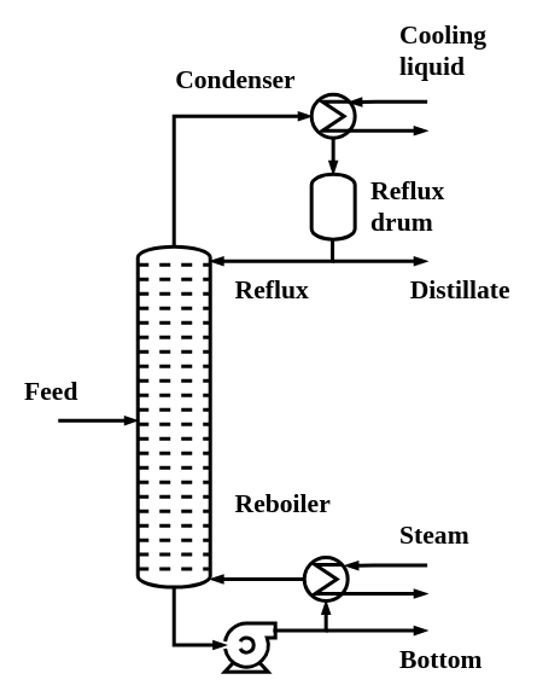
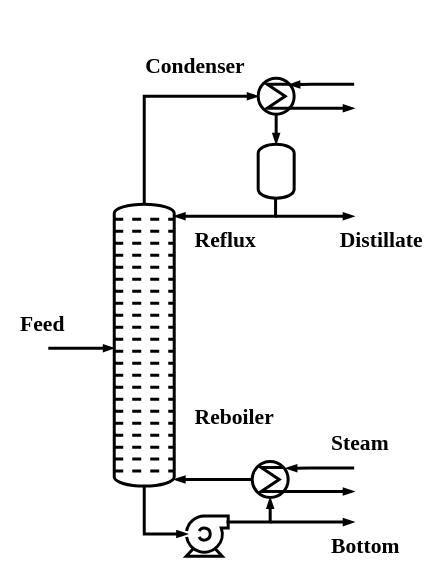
  <mxCell id="0" />
  <mxCell id="1" parent="0" />
  <mxCell id="2" style="edgeStyle=elbowEdgeStyle;rounded=0;orthogonalLoop=1;jettySize=auto;html=1;entryX=0.033;entryY=0.447;entryDx=0;entryDy=0;entryPerimeter=0;strokeWidth=5;strokeColor=default;align=center;verticalAlign=middle;fontFamily=Helvetica;fontSize=11;fontColor=default;labelBackgroundColor=default;endArrow=blockThin;endFill=1;" edge="1" parent="1" source="3" target="4"><mxGeometry relative="1" as="geometry"><mxPoint x="245" y="890" as="targetPoint" /><Array as="points"><mxPoint x="240" y="740" /></Array></mxGeometry></mxCell>
  <mxCell id="3" value="" style="verticalLabelPosition=bottom;outlineConnect=0;align=center;dashed=0;html=1;verticalAlign=top;shape=mxgraph.pid2misc.column;columnType=tray;strokeWidth=5;strokeColor=default;fontFamily=Helvetica;fontSize=12;fontColor=default;fillColor=none;" vertex="1" parent="1"><mxGeometry x="190" y="340" width="100" height="470" as="geometry" /></mxCell>
  <mxCell id="4" value="" style="shape=mxgraph.pid.pumps.centrifugal_pump_1;html=1;pointerEvents=1;align=center;verticalLabelPosition=bottom;verticalAlign=top;dashed=0;strokeWidth=5;strokeColor=default;fontFamily=Helvetica;fontSize=12;fontColor=default;fillColor=none;" vertex="1" parent="1"><mxGeometry x="310" y="860" width="70" height="67" as="geometry" /></mxCell>
  <mxCell id="5" value="" style="verticalLabelPosition=bottom;outlineConnect=0;align=center;dashed=0;html=1;verticalAlign=top;shape=mxgraph.pid2misc.column;columnType=common;strokeWidth=5;fillColor=none;" vertex="1" parent="1"><mxGeometry x="430" y="240" width="60" height="90" as="geometry" /></mxCell>
  <mxCell id="6" value="" style="shape=mxgraph.pid.heat_exchangers.shell_and_tube_heat_exchanger_2;html=1;pointerEvents=1;align=center;verticalLabelPosition=bottom;verticalAlign=top;dashed=0;strokeWidth=5;rotation=-180;strokeColor=default;fontFamily=Helvetica;fontSize=12;fontColor=default;fillColor=none;" vertex="1" parent="1"><mxGeometry x="430" y="130" width="60" height="60" as="geometry" /></mxCell>
  <mxCell id="7" value="" style="shape=mxgraph.pid.heat_exchangers.shell_and_tube_heat_exchanger_2;html=1;pointerEvents=1;align=center;verticalLabelPosition=bottom;verticalAlign=top;dashed=0;strokeWidth=5;rotation=-180;strokeColor=default;fontFamily=Helvetica;fontSize=12;fontColor=default;fillColor=none;" vertex="1" parent="1"><mxGeometry x="420" y="769" width="60" height="60" as="geometry" /></mxCell>
  <mxCell id="8" style="edgeStyle=elbowEdgeStyle;rounded=0;orthogonalLoop=1;jettySize=auto;html=1;entryX=0.5;entryY=0;entryDx=0;entryDy=0;entryPerimeter=0;exitX=0.959;exitY=0.149;exitDx=0;exitDy=0;exitPerimeter=0;strokeWidth=5;strokeColor=default;align=center;verticalAlign=middle;fontFamily=Helvetica;fontSize=11;fontColor=default;labelBackgroundColor=default;endArrow=blockThin;endFill=1;" edge="1" parent="1" source="4" target="7"><mxGeometry relative="1" as="geometry"><mxPoint x="592" y="910" as="targetPoint" /><mxPoint x="520" y="830" as="sourcePoint" /><Array as="points"><mxPoint x="450" y="820" /></Array></mxGeometry></mxCell>
  <mxCell id="9" style="edgeStyle=elbowEdgeStyle;rounded=0;orthogonalLoop=1;jettySize=auto;html=1;strokeWidth=5;strokeColor=default;align=center;verticalAlign=middle;fontFamily=Helvetica;fontSize=11;fontColor=default;labelBackgroundColor=default;endArrow=blockThin;endFill=1;" edge="1" parent="1"><mxGeometry relative="1" as="geometry"><mxPoint x="590" y="870" as="targetPoint" /><mxPoint x="450" y="870" as="sourcePoint" /><Array as="points"><mxPoint x="553" y="840" /></Array></mxGeometry></mxCell>
  <mxCell id="10" style="edgeStyle=elbowEdgeStyle;rounded=0;orthogonalLoop=1;jettySize=auto;html=1;strokeWidth=5;strokeColor=default;align=center;verticalAlign=middle;fontFamily=Helvetica;fontSize=11;fontColor=default;labelBackgroundColor=default;endArrow=blockThin;endFill=1;" edge="1" parent="1"><mxGeometry relative="1" as="geometry"><mxPoint x="590" y="360" as="targetPoint" /><mxPoint x="459" y="360" as="sourcePoint" /><Array as="points"><mxPoint x="562" y="330" /></Array></mxGeometry></mxCell>
  <mxCell id="11" style="edgeStyle=elbowEdgeStyle;rounded=0;orthogonalLoop=1;jettySize=auto;html=1;strokeWidth=5;strokeColor=default;align=center;verticalAlign=middle;fontFamily=Helvetica;fontSize=11;fontColor=default;labelBackgroundColor=default;endArrow=blockThin;endFill=1;" edge="1" parent="1" source="5"><mxGeometry relative="1" as="geometry"><mxPoint x="290" y="360" as="targetPoint" /><mxPoint x="459" y="160" as="sourcePoint" /><Array as="points"><mxPoint x="459" y="360" /></Array></mxGeometry></mxCell>
  <mxCell id="12" style="edgeStyle=elbowEdgeStyle;rounded=0;orthogonalLoop=1;jettySize=auto;html=1;entryX=1;entryY=0.5;entryDx=0;entryDy=0;entryPerimeter=0;strokeWidth=5;endArrow=blockThin;endFill=1;" edge="1" parent="1" target="6"><mxGeometry relative="1" as="geometry"><mxPoint x="387" y="160" as="targetPoint" /><mxPoint x="240" y="340" as="sourcePoint" /><Array as="points"><mxPoint x="240" y="200" /></Array></mxGeometry></mxCell>
  <mxCell id="13" style="edgeStyle=elbowEdgeStyle;rounded=0;orthogonalLoop=1;jettySize=auto;html=1;exitX=0.5;exitY=0;exitDx=0;exitDy=0;exitPerimeter=0;strokeWidth=5;strokeColor=default;align=center;verticalAlign=middle;fontFamily=Helvetica;fontSize=11;fontColor=default;labelBackgroundColor=default;endArrow=blockThin;endFill=1;" edge="1" parent="1" source="6" target="5"><mxGeometry relative="1" as="geometry"><mxPoint x="579" y="370" as="targetPoint" /><mxPoint x="469" y="370" as="sourcePoint" /><Array as="points"><mxPoint x="460" y="230" /></Array></mxGeometry></mxCell>
  <mxCell id="14" style="edgeStyle=elbowEdgeStyle;rounded=0;orthogonalLoop=1;jettySize=auto;html=1;exitX=1;exitY=0.5;exitDx=0;exitDy=0;exitPerimeter=0;strokeWidth=5;strokeColor=default;align=center;verticalAlign=middle;fontFamily=Helvetica;fontSize=11;fontColor=default;labelBackgroundColor=default;endArrow=blockThin;endFill=1;" edge="1" parent="1" source="7" target="3"><mxGeometry relative="1" as="geometry"><mxPoint x="480" y="550" as="targetPoint" /><mxPoint x="370" y="550" as="sourcePoint" /><Array as="points"><mxPoint x="290" y="770" /></Array></mxGeometry></mxCell>
  <mxCell id="15" style="edgeStyle=elbowEdgeStyle;rounded=0;orthogonalLoop=1;jettySize=auto;html=1;strokeWidth=5;strokeColor=default;align=center;verticalAlign=middle;fontFamily=Helvetica;fontSize=11;fontColor=default;labelBackgroundColor=default;endArrow=blockThin;endFill=1;" edge="1" parent="1"><mxGeometry relative="1" as="geometry"><mxPoint x="190" y="580" as="targetPoint" /><mxPoint x="80" y="580" as="sourcePoint" /><Array as="points"><mxPoint x="183" y="550" /></Array></mxGeometry></mxCell>
  <mxCell id="16" style="edgeStyle=elbowEdgeStyle;rounded=0;orthogonalLoop=1;jettySize=auto;html=1;strokeWidth=5;strokeColor=default;align=center;verticalAlign=middle;fontFamily=Helvetica;fontSize=11;fontColor=default;labelBackgroundColor=default;endArrow=blockThin;endFill=1;entryX=0.145;entryY=0.819;entryDx=0;entryDy=0;entryPerimeter=0;" edge="1" parent="1" target="6"><mxGeometry relative="1" as="geometry"><mxPoint x="520" y="169" as="targetPoint" /><mxPoint x="590" y="140" as="sourcePoint" /><Array as="points"><mxPoint x="520" y="140" /></Array></mxGeometry></mxCell>
  <mxCell id="17" style="edgeStyle=elbowEdgeStyle;rounded=0;orthogonalLoop=1;jettySize=auto;html=1;strokeWidth=5;strokeColor=default;align=center;verticalAlign=middle;fontFamily=Helvetica;fontSize=11;fontColor=default;labelBackgroundColor=default;endArrow=blockThin;endFill=1;entryX=0.06;entryY=0.812;entryDx=0;entryDy=0;entryPerimeter=0;" edge="1" parent="1" target="7"><mxGeometry relative="1" as="geometry"><mxPoint x="477" y="779" as="targetPoint" /><mxPoint x="590" y="780" as="sourcePoint" /><Array as="points"><mxPoint x="516" y="778" /></Array></mxGeometry></mxCell>
  <mxCell id="18" style="edgeStyle=elbowEdgeStyle;rounded=0;orthogonalLoop=1;jettySize=auto;html=1;strokeWidth=5;strokeColor=default;align=center;verticalAlign=middle;fontFamily=Helvetica;fontSize=11;fontColor=default;labelBackgroundColor=default;endArrow=blockThin;endFill=1;" edge="1" parent="1"><mxGeometry relative="1" as="geometry"><mxPoint x="590" y="180" as="targetPoint" /><mxPoint x="480" y="180" as="sourcePoint" /><Array as="points"><mxPoint x="583" y="150" /></Array></mxGeometry></mxCell>
  <mxCell id="19" style="edgeStyle=elbowEdgeStyle;rounded=0;orthogonalLoop=1;jettySize=auto;html=1;strokeWidth=5;strokeColor=default;align=center;verticalAlign=middle;fontFamily=Helvetica;fontSize=11;fontColor=default;labelBackgroundColor=default;endArrow=blockThin;endFill=1;" edge="1" parent="1"><mxGeometry relative="1" as="geometry"><mxPoint x="590" y="819" as="targetPoint" /><mxPoint x="470" y="819" as="sourcePoint" /><Array as="points"><mxPoint x="573" y="789" /></Array></mxGeometry></mxCell>
  <mxCell id="20" value="Feed" style="text;html=1;align=center;verticalAlign=middle;resizable=0;points=[];autosize=1;strokeColor=none;fillColor=none;fontFamily=IBM Plex sans;fontSize=36;fontStyle=1;fontColor=default;" vertex="1" parent="1"><mxGeometry x="20" y="510" width="100" height="60" as="geometry" /></mxCell>
  <mxCell id="21" value="Reflux" style="text;html=1;align=center;verticalAlign=middle;resizable=0;points=[];autosize=1;strokeColor=none;fillColor=none;fontFamily=IBM Plex sans;fontSize=36;fontStyle=1;fontColor=default;" vertex="1" parent="1"><mxGeometry x="310" y="370" width="130" height="60" as="geometry" /></mxCell>
  <mxCell id="22" value="Distillate" style="text;html=1;align=center;verticalAlign=middle;resizable=0;points=[];autosize=1;strokeColor=none;fillColor=none;fontFamily=IBM Plex sans;fontSize=36;fontStyle=1;fontColor=default;" vertex="1" parent="1"><mxGeometry x="550" y="370" width="170" height="60" as="geometry" /></mxCell>
  <mxCell id="23" value="Steam" style="text;html=1;align=left;verticalAlign=middle;resizable=0;points=[];autosize=1;strokeColor=none;fillColor=none;fontFamily=IBM Plex sans;fontSize=36;fontStyle=1;fontColor=default;" vertex="1" parent="1"><mxGeometry x="550" y="709" width="130" height="60" as="geometry" /></mxCell>
  <mxCell id="24" value="Bottom" style="text;html=1;align=left;verticalAlign=middle;resizable=0;points=[];autosize=1;strokeColor=none;fillColor=none;fontFamily=IBM Plex sans;fontSize=36;fontStyle=1;fontColor=default;" vertex="1" parent="1"><mxGeometry x="550" y="880" width="140" height="60" as="geometry" /></mxCell>
  <mxCell id="25" value="Reboiler" style="text;html=1;align=center;verticalAlign=middle;resizable=0;points=[];autosize=1;strokeColor=none;fillColor=none;fontFamily=IBM Plex sans;fontSize=36;fontStyle=1;fontColor=default;" vertex="1" parent="1"><mxGeometry x="310" y="665" width="160" height="60" as="geometry" /></mxCell>
  <mxCell id="26" value="Condenser" style="text;html=1;align=left;verticalAlign=middle;resizable=0;points=[];autosize=1;strokeColor=none;fillColor=none;fontFamily=IBM Plex sans;fontSize=36;fontStyle=1;fontColor=default;" vertex="1" parent="1"><mxGeometry x="240" y="80" width="200" height="60" as="geometry" /></mxCell>
- <mxCell id="27" value="Reflux&lt;div&gt;drum&lt;/div&gt;" style="text;html=1;align=left;verticalAlign=middle;resizable=0;points=[];autosize=1;strokeColor=none;fillColor=none;fontFamily=IBM Plex sans;fontSize=36;fontStyle=1;fontColor=default;" vertex="1" parent="1"><mxGeometry x="510" y="235" width="130" height="100" as="geometry" /></mxCell>
- <mxCell id="28" value="Cooling&lt;div&gt;liquid&lt;/div&gt;" style="text;html=1;align=left;verticalAlign=middle;resizable=0;points=[];autosize=1;strokeColor=none;fillColor=none;fontFamily=IBM Plex sans;fontSize=36;fontStyle=1" vertex="1" parent="1"><mxGeometry x="550" y="20" width="140" height="100" as="geometry" /></mxCell>
